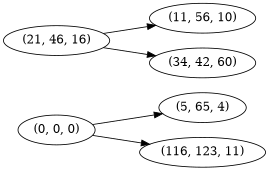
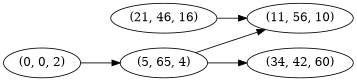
  digraph {
    rankdir=LR
-   "(0, 0, 0)"
+   "(0, 0, 0)" [label="(0, 0, 2)"]
    "(5, 65, 4)"
-   "(116, 123, 11)"
    "(11, 56, 10)"
    "(21, 46, 16)"
    n6 [label="(34, 42, 60)"]
    "(0, 0, 0)" -> "(5, 65, 4)"
-   "(0, 0, 0)" -> "(116, 123, 11)"
+   "(5, 65, 4)" -> "(11, 56, 10)"
    "(21, 46, 16)" -> "(11, 56, 10)"
-   "(21, 46, 16)" -> n6
+   "(5, 65, 4)" -> n6
  }
